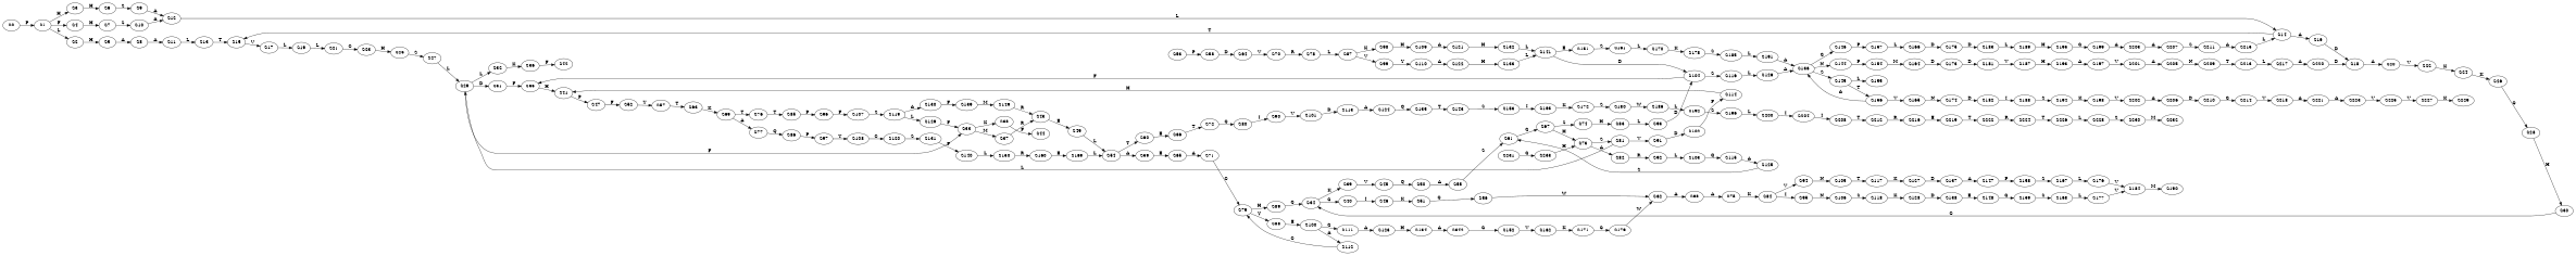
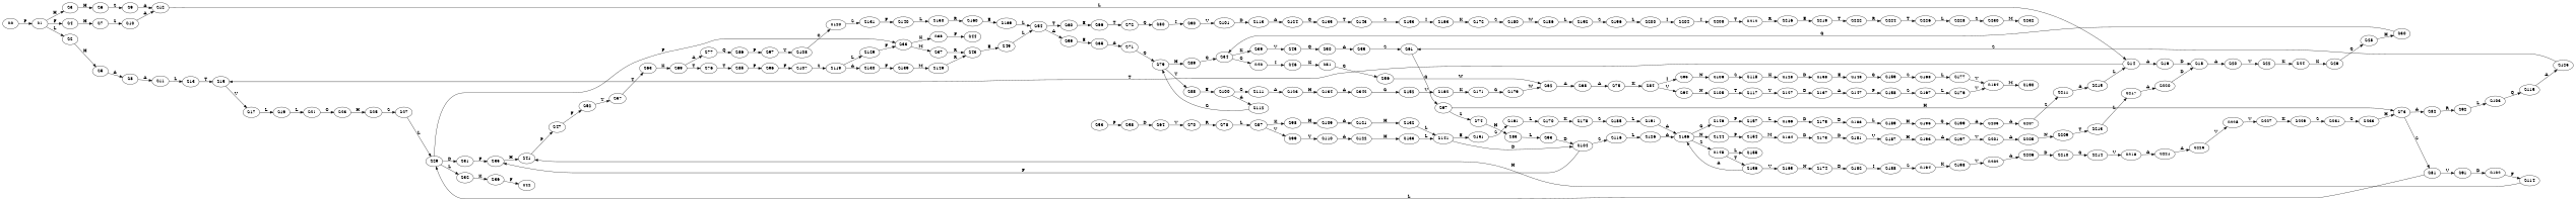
  strict digraph {
    rankdir=LR
    S0
    S1
    S2
    S3
    S4
    S5
    S6
    S7
    S8
    S9
    S10
    S11
    S12
    S13
    S14
    S15
    S16
    S17
    S18
    S19
    S20
    S21
    S22
    S23
    S24
    S25
    S26
    S27
    S28
    S29
    S30
    S31
    S32
    S33
    S34
    S35
    S36
    S37
    S38
    S39
    S40
    S41
    S42
    S43
    S44
    S45
    S46
    S47
    S49
    S50
    S51
    S52
    S54
    S55
    S56
    S57
    S53
    S58
    S59
    S60
    S61
    S62
    S63
    S64
    S65
    S66
    S67
    S68
    S69
    S70
    S71
    S72
    S73
    S74
    S75
    S76
    S77
    S78
    S79
    S80
    S81
    S82
    S83
    S84
    S85
    S86
    S87
    S88
    S89
    S90
    S91
    S92
    S93
    S94
    S95
    S96
    S97
    S98
    S99
    S100
    S101
    S102
    S103
    S104
    S105
    S106
    S107
    S108
    S109
    S110
    S111
    S112
    S113
    S114
    S115
    S116
    S117
    S118
    S119
    S120
    S121
    S122
    S123
    S124
    S125
    S126
    S127
    S128
    S129
    S130
    S131
    S132
    S133
    S134
    S135
    S136
    S137
    S138
    S139
    S140
    S141
    n142 [label=S342]
    S143
    S144
    S145
    S146
    S147
    S148
    S149
    S150
    S151
    S152
    S153
    S154
    S155
    S156
    S157
    S158
    S159
    S160
    S161
    S162
    S163
    S164
    S165
    S166
    S167
    S168
    S169
    S170
    S171
    S172
    S173
    S174
    S175
    S176
    S177
    S178
    S179
    S180
    S181
    S182
    S183
    S184
    S185
    S186
    S187
    S188
    S189
    S190
    S191
    S192
    S193
    S194
    S195
    S196
    S197
    S198
    S199
    S200
    S201
    S202
    S203
    S204
    S205
    S206
    S207
    S208
    S209
    S210
    S211
    S212
    S213
    S214
    S215
    S216
    S217
    S218
    S219
    S220
    S221
    S222
    S223
    S224
    S225
    S226
    S227
    S228
    S229
    S230
    S231
    S232
    S233
    S0 -> S1 [label=P]
    S1 -> S2 [label=L]
    S1 -> S3 [label=H]
    S1 -> S4 [label=F]
    S2 -> S5 [label=H]
    S3 -> S6 [label=H]
    S4 -> S7 [label=H]
    S5 -> S8 [label=A]
    S6 -> S9 [label=S]
    S7 -> S10 [label=S]
    S8 -> S11 [label=A]
    S9 -> S12 [label=A]
    S10 -> S12 [label=A]
    S11 -> S13 [label=L]
    S12 -> S14 [label=L]
    S13 -> S15 [label=T]
    S14 -> S15 [label=T]
    S14 -> S16 [label=A]
    S15 -> S17 [label=V]
    S16 -> S18 [label=D]
    S17 -> S19 [label=L]
    S18 -> S20 [label=A]
    S19 -> S21 [label=L]
    S20 -> S22 [label=V]
    S21 -> S23 [label=C]
    S22 -> S24 [label=K]
    S23 -> S25 [label=H]
    S24 -> S26 [label=K]
    S25 -> S27 [label=S]
    S26 -> S28 [label=G]
    S27 -> S29 [label=L]
    S28 -> S30 [label=H]
    S29 -> S31 [label=D]
    S29 -> S32 [label=L]
    S29 -> S33 [label=F]
    S30 -> S34 [label=G]
    S31 -> S35 [label=F]
    S32 -> S36 [label=K]
    S33 -> S37 [label=M]
    S33 -> S38 [label=K]
    S34 -> S39 [label=K]
    S34 -> S40 [label=G]
    S35 -> S41 [label=H]
    S36 -> S42 [label=F]
    S37 -> S43 [label=R]
    S38 -> S44 [label=F]
    S39 -> S45 [label=V]
    S40 -> S46 [label=I]
    S41 -> S47 [label=P]
    S43 -> S49 [label=E]
    S45 -> S50 [label=Q]
    S46 -> S51 [label=K]
    S47 -> S52 [label=F]
    S49 -> S54 [label=L]
    S50 -> S55 [label=A]
    S51 -> S56 [label=G]
    S52 -> S57 [label=Y]
    S54 -> S59 [label=A]
    S54 -> S60 [label=T]
    S55 -> S61 [label=S]
    S56 -> S62 [label=W]
    S57 -> S63 [label=T]
    S53 -> S58 [label=P]
    S58 -> S64 [label=D]
    S59 -> S65 [label=E]
    S60 -> S66 [label=E]
    S61 -> S67 [label=G]
    S62 -> S68 [label=A]
    S63 -> S69 [label=K]
    S64 -> S70 [label=V]
    S65 -> S71 [label=A]
    S66 -> S72 [label=T]
    S67 -> S73 [label=H]
    S67 -> S74 [label=S]
    S68 -> S75 [label=A]
    S69 -> S76 [label=T]
    S69 -> S77 [label=A]
    S70 -> S78 [label=R]
    S71 -> S79 [label=G]
    S72 -> S80 [label=G]
    S73 -> S81 [label=S]
    S73 -> S82 [label=A]
    S74 -> S83 [label=H]
    S75 -> S84 [label=K]
    S76 -> S85 [label=T]
    S77 -> S86 [label=Q]
    S78 -> S87 [label=L]
    S79 -> S88 [label=Y]
    S79 -> S89 [label=H]
    S80 -> S90 [label=I]
    S81 -> S29 [label=L]
    S81 -> S91 [label=V]
    S82 -> S92 [label=R]
    S83 -> S93 [label=L]
    S84 -> S94 [label=V]
    S84 -> S95 [label=I]
    S85 -> S96 [label=P]
    S86 -> S97 [label=P]
    S87 -> S98 [label=K]
    S87 -> S99 [label=V]
    S88 -> S100 [label=E]
    S89 -> S34 [label=G]
    S90 -> S101 [label=V]
    S91 -> S102 [label=D]
    S92 -> S103 [label=L]
    S93 -> S104 [label=D]
    S94 -> S105 [label=N]
    S95 -> S106 [label=N]
    S96 -> S107 [label=F]
    S97 -> S108 [label=Y]
    S98 -> S109 [label=H]
    S99 -> S110 [label=Y]
    S100 -> S111 [label=G]
    S100 -> S112 [label=A]
    S101 -> S113 [label=D]
    S102 -> S114 [label=F]
    S103 -> S115 [label=Q]
    S104 -> S35 [label=F]
    S104 -> S116 [label=S]
    S105 -> S117 [label=T]
    S106 -> S118 [label=S]
    S107 -> S119 [label=S]
    S108 -> S120 [label=C]
    S109 -> S121 [label=A]
    S110 -> S122 [label=A]
    S111 -> S123 [label=A]
    S112 -> S79 [label=G]
    S113 -> S124 [label=A]
    S114 -> S41 [label=H]
    S115 -> S125 [label=A]
    S116 -> S126 [label=L]
-   S117 -> S127 [label=K]
+   S117 -> S127 [label=Y]
    S118 -> S128 [label=K]
    S119 -> S129 [label=L]
    S119 -> S130 [label=A]
    S120 -> S131 [label=S]
    S121 -> S132 [label=H]
    S122 -> S133 [label=H]
    S123 -> S134 [label=H]
    S124 -> S135 [label=Q]
    S125 -> S61 [label=S]
    S126 -> S136 [label=A]
    S127 -> S137 [label=D]
    S128 -> S138 [label=D]
    S129 -> S33 [label=F]
    S130 -> S139 [label=F]
    S131 -> S140 [label=F]
    S132 -> S141 [label=L]
    S133 -> S141 [label=L]
    S134 -> n142 [label=A]
    S135 -> S143 [label=T]
    S136 -> S144 [label=N]
    S136 -> S145 [label=S]
    S136 -> S146 [label=G]
    S137 -> S147 [label=A]
    S138 -> S148 [label=E]
    S139 -> S149 [label=M]
    S140 -> S150 [label=L]
    S141 -> S104 [label=D]
    S141 -> S151 [label=E]
    n142 -> S152 [label=G]
    S143 -> S153 [label=S]
    S144 -> S154 [label=P]
    S145 -> S155 [label=L]
    S145 -> S156 [label=T]
    S146 -> S157 [label=P]
    S147 -> S158 [label=P]
    S148 -> S159 [label=G]
    S149 -> S43 [label=R]
    S150 -> S160 [label=R]
    S151 -> S161 [label=S]
    S152 -> S162 [label=V]
    S153 -> S163 [label=I]
    S154 -> S164 [label=M]
    S156 -> S136 [label=A]
    S156 -> S165 [label=V]
    S157 -> S166 [label=L]
    S158 -> S167 [label=S]
    S159 -> S168 [label=S]
    S160 -> S169 [label=E]
    S161 -> S170 [label=L]
    S162 -> S171 [label=K]
    S163 -> S172 [label=K]
    S164 -> S173 [label=D]
    S165 -> S174 [label=N]
    S166 -> S175 [label=D]
    S167 -> S176 [label=L]
    S168 -> S177 [label=L]
    S169 -> S54 [label=L]
    S170 -> S178 [label=K]
    S171 -> S179 [label=G]
    S172 -> S180 [label=S]
    S173 -> S181 [label=D]
    S174 -> S182 [label=D]
    S175 -> S183 [label=D]
    S176 -> S184 [label=V]
    S177 -> S184 [label=V]
    S178 -> S185 [label=S]
    S179 -> S62 [label=W]
    S180 -> S186 [label=W]
    S181 -> S187 [label=V]
    S182 -> S188 [label=I]
    S183 -> S189 [label=L]
    S184 -> S190 [label=M]
    S185 -> S191 [label=L]
    S186 -> S192 [label=L]
    S187 -> S193 [label=H]
    S188 -> S194 [label=S]
    S189 -> S195 [label=H]
    S191 -> S136 [label=A]
    S192 -> S196 [label=S]
    S193 -> S197 [label=A]
    S194 -> S198 [label=K]
    S195 -> S199 [label=G]
    S196 -> S200 [label=L]
    S197 -> S201 [label=V]
    S198 -> S202 [label=V]
    S199 -> S203 [label=A]
    S200 -> S204 [label=I]
    S201 -> S205 [label=A]
    S202 -> S206 [label=A]
    S203 -> S207 [label=A]
    S204 -> S208 [label=I]
    S205 -> S209 [label=N]
    S206 -> S210 [label=D]
    S207 -> S211 [label=S]
    S208 -> S212 [label=T]
    S209 -> S213 [label=T]
    S210 -> S214 [label=G]
    S211 -> S215 [label=A]
    S212 -> S216 [label=R]
    S213 -> S217 [label=L]
    S214 -> S218 [label=V]
    S215 -> S14 [label=L]
    S216 -> S219 [label=E]
    S217 -> S220 [label=A]
    S218 -> S221 [label=A]
    S219 -> S222 [label=T]
    S220 -> S18 [label=D]
    S221 -> S223 [label=A]
    S222 -> S224 [label=R]
    S223 -> S225 [label=V]
    S224 -> S226 [label=T]
    S225 -> S227 [label=V]
    S226 -> S228 [label=L]
    S227 -> S229 [label=K]
    S228 -> S230 [label=S]
+   S229 -> S231 [label=S]
    S230 -> S232 [label=M]
    S231 -> S233 [label=G]
    S233 -> S73 [label=H]
  }
